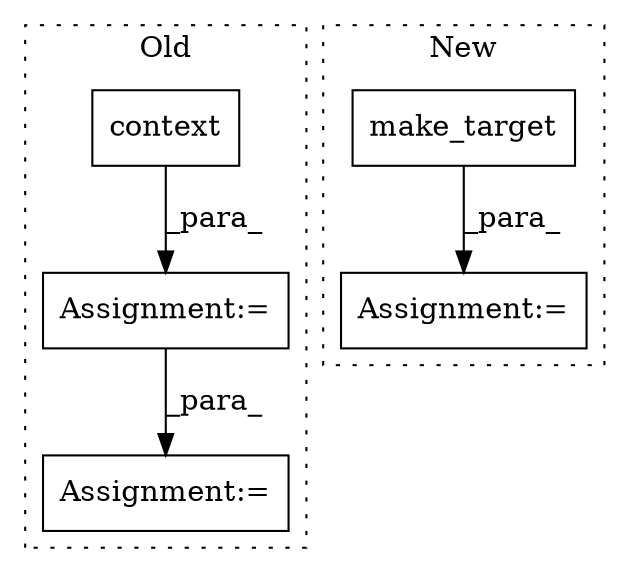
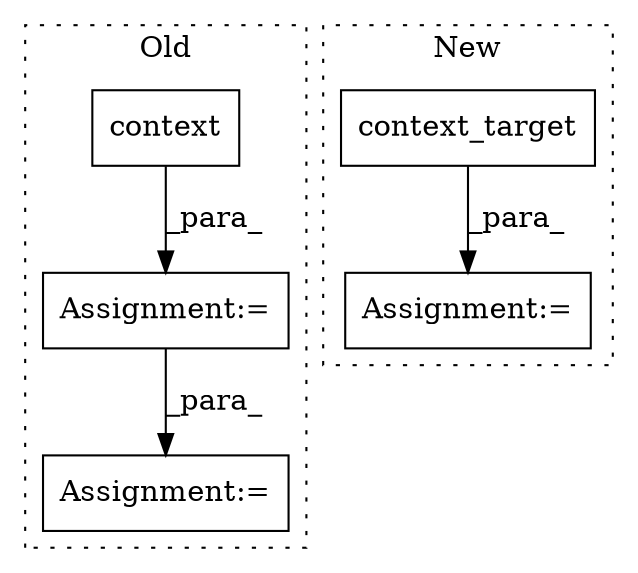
  digraph {
    node [a=7 l=1 shape=box]
    n1 [a=32 l=9 label=context s=1394]
    n2 [label="Assignment:=" s=1878]
    n3 [label="Assignment:=" s=1696]
-   n4 [a=32 l="12,1" label=make_target s="982,1013"]
+   n4 [a=32 l="12,1" label=context_target s="982,1013"]
    n5 [label="Assignment:=" s=1086]
    subgraph cluster_1 {
      label=Old
      style=dotted
      n1
      n2
      n3
    }
    subgraph cluster_2 {
      label=New
      style=dotted
      n4
      n5
    }
    n1 -> n3 [label=_para_]
    n3 -> n2 [label=_para_]
    n4 -> n5 [label=_para_]
  }
